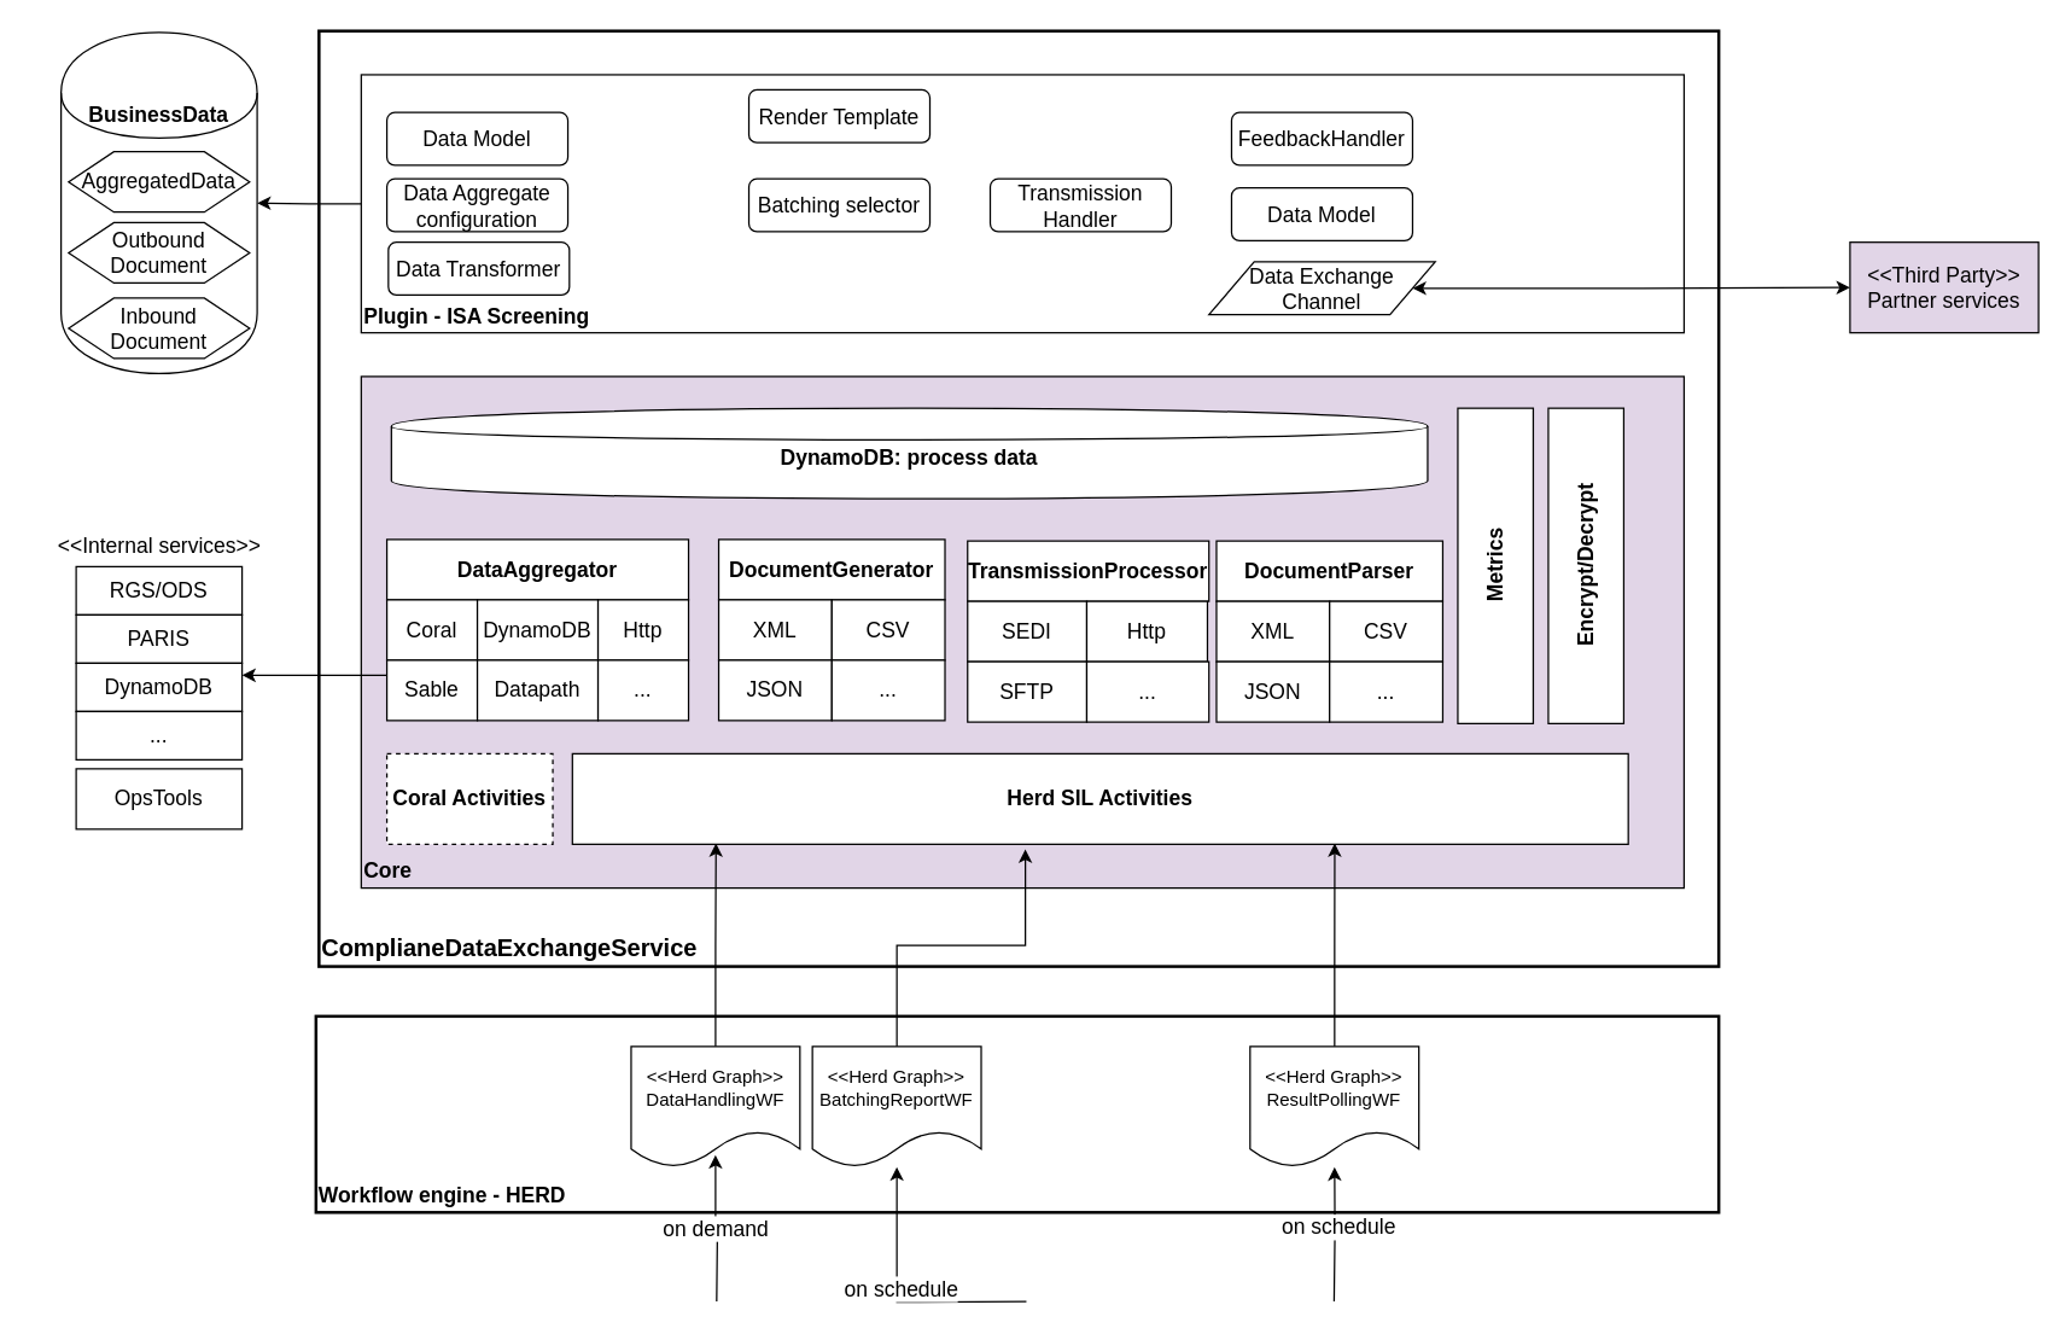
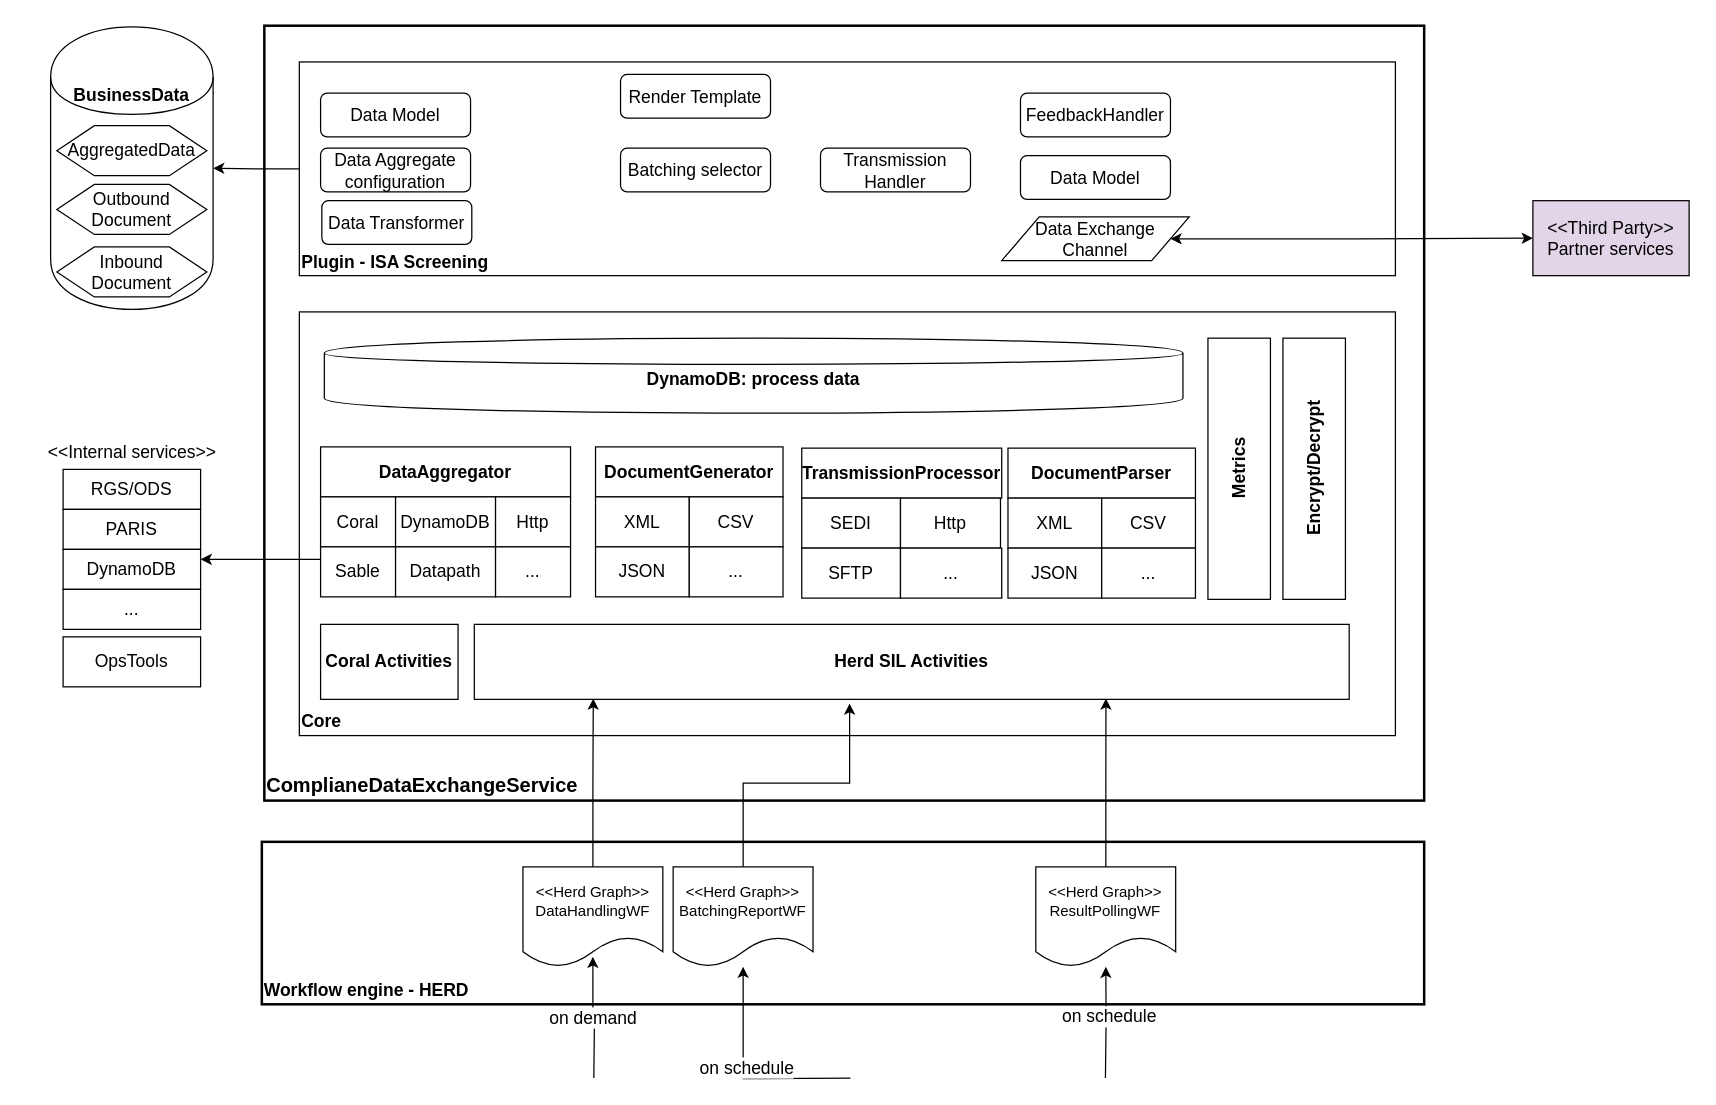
  <mxCell id="0" />
  <mxCell id="1" parent="0" />
  <mxCell id="2" value="&lt;b&gt;&lt;font style=&quot;font-size: 16px&quot;&gt;ComplianeDataExchangeService&lt;/font&gt;&lt;/b&gt;" style="rounded=0;whiteSpace=wrap;html=1;fontSize=14;align=left;strokeWidth=2;verticalAlign=bottom;" parent="1" vertex="1"><mxGeometry x="211" y="20" width="928" height="620" as="geometry" /></mxCell>
  <mxCell id="3" value="" style="group" parent="1" vertex="1" connectable="0"><mxGeometry x="779" y="429" width="470" height="230" as="geometry" /></mxCell>
- <mxCell id="4" value="Core" style="rounded=0;whiteSpace=wrap;html=1;fontSize=14;align=left;verticalAlign=bottom;fontStyle=1;fillColor=#e1d5e7;" parent="3" vertex="1"><mxGeometry x="-540" y="-180" width="877" height="339" as="geometry" /></mxCell>
+ <mxCell id="4" value="Core" style="rounded=0;whiteSpace=wrap;html=1;fontSize=14;align=left;verticalAlign=bottom;fontStyle=1" parent="3" vertex="1"><mxGeometry x="-540" y="-180" width="877" height="339" as="geometry" /></mxCell>
  <mxCell id="5" value="DocumentParser" style="rounded=0;whiteSpace=wrap;html=1;fontSize=14;fontStyle=1" parent="3" vertex="1"><mxGeometry x="27" y="-71" width="150" height="40" as="geometry" /></mxCell>
  <mxCell id="6" value="XML" style="rounded=0;whiteSpace=wrap;html=1;fontSize=14;" parent="3" vertex="1"><mxGeometry x="27" y="-31" width="75" height="40" as="geometry" /></mxCell>
  <mxCell id="7" value="CSV" style="rounded=0;whiteSpace=wrap;html=1;fontSize=14;" parent="3" vertex="1"><mxGeometry x="102" y="-31" width="75" height="40" as="geometry" /></mxCell>
  <mxCell id="8" value="JSON" style="rounded=0;whiteSpace=wrap;html=1;fontSize=14;" parent="3" vertex="1"><mxGeometry x="27" y="9" width="75" height="40" as="geometry" /></mxCell>
  <mxCell id="9" value="..." style="rounded=0;whiteSpace=wrap;html=1;fontSize=14;" parent="3" vertex="1"><mxGeometry x="102" y="9" width="75" height="40" as="geometry" /></mxCell>
- <mxCell id="10" value="Coral Activities" style="rounded=0;whiteSpace=wrap;html=1;fontSize=14;align=center;fontStyle=1;dashed=1;" parent="3" vertex="1"><mxGeometry x="-523" y="70" width="110" height="60" as="geometry" /></mxCell>
+ <mxCell id="10" value="Coral Activities" style="rounded=0;whiteSpace=wrap;html=1;fontSize=14;align=center;fontStyle=1" parent="3" vertex="1"><mxGeometry x="-523" y="70" width="110" height="60" as="geometry" /></mxCell>
  <mxCell id="11" value="" style="group;strokeWidth=2;" parent="1" vertex="1" connectable="0"><mxGeometry x="249" y="673" width="890" height="130" as="geometry" /></mxCell>
  <mxCell id="12" value="Workflow engine - HERD" style="rounded=0;whiteSpace=wrap;html=1;align=left;verticalAlign=bottom;fontStyle=1;fontSize=14;strokeWidth=2;" parent="11" vertex="1"><mxGeometry x="-40" width="930" height="130" as="geometry" /></mxCell>
  <mxCell id="13" value="&amp;lt;&amp;lt;Herd Graph&amp;gt;&amp;gt;&lt;br&gt;DataHandlingWF" style="shape=document;whiteSpace=wrap;html=1;boundedLbl=1;" parent="11" vertex="1"><mxGeometry x="168.929" y="20" width="111.91" height="80" as="geometry" /></mxCell>
  <mxCell id="14" value="&amp;lt;&amp;lt;Herd Graph&amp;gt;&amp;gt;&lt;br&gt;BatchingReportWF" style="shape=document;whiteSpace=wrap;html=1;boundedLbl=1;" parent="11" vertex="1"><mxGeometry x="289.098" y="20" width="111.91" height="80" as="geometry" /></mxCell>
  <mxCell id="15" value="&amp;lt;&amp;lt;Herd Graph&amp;gt;&amp;gt;&lt;br&gt;ResultPollingWF" style="shape=document;whiteSpace=wrap;html=1;boundedLbl=1;" parent="11" vertex="1"><mxGeometry x="579.266" y="20" width="111.91" height="80" as="geometry" /></mxCell>
  <mxCell id="16" style="edgeStyle=orthogonalEdgeStyle;rounded=0;orthogonalLoop=1;jettySize=auto;html=1;startArrow=none;startFill=0;endArrow=classic;endFill=1;fontSize=14;" parent="1" source="17" target="70" edge="1"><mxGeometry relative="1" as="geometry" /></mxCell>
  <mxCell id="17" value="Plugin - ISA Screening" style="rounded=0;whiteSpace=wrap;html=1;fontSize=14;align=left;verticalAlign=bottom;fontStyle=1" parent="1" vertex="1"><mxGeometry x="239" y="49" width="877" height="171" as="geometry" /></mxCell>
  <mxCell id="18" style="edgeStyle=orthogonalEdgeStyle;rounded=0;orthogonalLoop=1;jettySize=auto;html=1;fontSize=14;" parent="1" target="14" edge="1"><mxGeometry relative="1" as="geometry"><mxPoint x="679.967" y="862" as="sourcePoint" /></mxGeometry></mxCell>
  <mxCell id="19" value="on schedule" style="text;html=1;align=center;verticalAlign=middle;resizable=0;points=[];;labelBackgroundColor=#ffffff;fontSize=14;" parent="18" vertex="1" connectable="0"><mxGeometry x="0.08" y="-2" relative="1" as="geometry"><mxPoint as="offset" /></mxGeometry></mxCell>
  <mxCell id="20" style="edgeStyle=orthogonalEdgeStyle;rounded=0;orthogonalLoop=1;jettySize=auto;html=1;fontSize=14;" parent="1" target="15" edge="1"><mxGeometry relative="1" as="geometry"><mxPoint x="883.967" y="862" as="sourcePoint" /></mxGeometry></mxCell>
  <mxCell id="21" value="on schedule" style="text;html=1;align=center;verticalAlign=middle;resizable=0;points=[];;labelBackgroundColor=#ffffff;fontSize=14;" parent="20" vertex="1" connectable="0"><mxGeometry x="0.12" y="-2" relative="1" as="geometry"><mxPoint as="offset" /></mxGeometry></mxCell>
  <mxCell id="22" style="edgeStyle=orthogonalEdgeStyle;rounded=0;orthogonalLoop=1;jettySize=auto;html=1;entryX=0.5;entryY=0.9;entryDx=0;entryDy=0;entryPerimeter=0;fontSize=14;" parent="1" target="13" edge="1"><mxGeometry relative="1" as="geometry"><mxPoint x="474.633" y="862" as="sourcePoint" /></mxGeometry></mxCell>
  <mxCell id="23" value="on demand" style="text;html=1;align=center;verticalAlign=middle;resizable=0;points=[];;labelBackgroundColor=#ffffff;fontSize=14;" parent="22" vertex="1" connectable="0"><mxGeometry x="0.018" relative="1" as="geometry"><mxPoint as="offset" /></mxGeometry></mxCell>
  <mxCell id="24" value="Data Model" style="rounded=1;whiteSpace=wrap;html=1;fontSize=14;" parent="1" vertex="1"><mxGeometry x="256" y="74" width="120" height="35" as="geometry" /></mxCell>
  <mxCell id="25" value="Render Template" style="rounded=1;whiteSpace=wrap;html=1;fontSize=14;" parent="1" vertex="1"><mxGeometry x="496" y="59" width="120" height="35" as="geometry" /></mxCell>
  <mxCell id="26" value="Batching selector" style="rounded=1;whiteSpace=wrap;html=1;fontSize=14;" parent="1" vertex="1"><mxGeometry x="496" y="118" width="120" height="35" as="geometry" /></mxCell>
  <mxCell id="27" value="Transmission Handler" style="rounded=1;whiteSpace=wrap;html=1;fontSize=14;" parent="1" vertex="1"><mxGeometry x="656" y="118" width="120" height="35" as="geometry" /></mxCell>
  <mxCell id="28" value="Data Aggregate&lt;br&gt;configuration" style="rounded=1;whiteSpace=wrap;html=1;fontSize=14;" parent="1" vertex="1"><mxGeometry x="256" y="118" width="120" height="35" as="geometry" /></mxCell>
  <mxCell id="29" value="" style="group" parent="1" vertex="1" connectable="0"><mxGeometry x="256" y="337" width="200" height="140" as="geometry" /></mxCell>
  <mxCell id="30" value="DataAggregator" style="rounded=0;whiteSpace=wrap;html=1;fontSize=14;fontStyle=1" parent="29" vertex="1"><mxGeometry y="20" width="200" height="40" as="geometry" /></mxCell>
  <mxCell id="31" value="Coral" style="rounded=0;whiteSpace=wrap;html=1;fontSize=14;" parent="29" vertex="1"><mxGeometry y="60" width="60" height="40" as="geometry" /></mxCell>
  <mxCell id="32" value="DynamoDB" style="rounded=0;whiteSpace=wrap;html=1;fontSize=14;" parent="29" vertex="1"><mxGeometry x="60" y="60" width="80" height="40" as="geometry" /></mxCell>
  <mxCell id="33" value="Http" style="rounded=0;whiteSpace=wrap;html=1;fontSize=14;" parent="29" vertex="1"><mxGeometry x="140" y="60" width="60" height="40" as="geometry" /></mxCell>
  <mxCell id="34" value="Sable" style="rounded=0;whiteSpace=wrap;html=1;fontSize=14;" parent="29" vertex="1"><mxGeometry y="100" width="60" height="40" as="geometry" /></mxCell>
  <mxCell id="35" value="Datapath" style="rounded=0;whiteSpace=wrap;html=1;fontSize=14;" parent="29" vertex="1"><mxGeometry x="60" y="100" width="80" height="40" as="geometry" /></mxCell>
  <mxCell id="36" value="..." style="rounded=0;whiteSpace=wrap;html=1;fontSize=14;" parent="29" vertex="1"><mxGeometry x="140" y="100" width="60" height="40" as="geometry" /></mxCell>
  <mxCell id="37" value="" style="group" parent="1" vertex="1" connectable="0"><mxGeometry x="641" y="358" width="160" height="120" as="geometry" /></mxCell>
  <mxCell id="38" value="&lt;b&gt;TransmissionProcessor&lt;/b&gt;" style="rounded=0;whiteSpace=wrap;html=1;fontSize=14;" parent="37" vertex="1"><mxGeometry width="160" height="40" as="geometry" /></mxCell>
  <mxCell id="39" value="SEDI" style="rounded=0;whiteSpace=wrap;html=1;fontSize=14;" parent="37" vertex="1"><mxGeometry y="40" width="79.0" height="40" as="geometry" /></mxCell>
  <mxCell id="40" value="Http" style="rounded=0;whiteSpace=wrap;html=1;fontSize=14;" parent="37" vertex="1"><mxGeometry x="79.0" y="40" width="80" height="40" as="geometry" /></mxCell>
  <mxCell id="41" value="SFTP" style="rounded=0;whiteSpace=wrap;html=1;fontSize=14;" parent="37" vertex="1"><mxGeometry y="80" width="79.0" height="40" as="geometry" /></mxCell>
  <mxCell id="42" value="..." style="rounded=0;whiteSpace=wrap;html=1;fontSize=14;" parent="37" vertex="1"><mxGeometry x="79.0" y="80" width="81" height="40" as="geometry" /></mxCell>
  <mxCell id="43" value="" style="group" parent="1" vertex="1" connectable="0"><mxGeometry x="476" y="357" width="150" height="120" as="geometry" /></mxCell>
  <mxCell id="44" value="DocumentGenerator" style="rounded=0;whiteSpace=wrap;html=1;fontSize=14;fontStyle=1" parent="43" vertex="1"><mxGeometry width="150" height="40" as="geometry" /></mxCell>
  <mxCell id="45" value="XML" style="rounded=0;whiteSpace=wrap;html=1;fontSize=14;" parent="43" vertex="1"><mxGeometry y="40" width="75" height="40" as="geometry" /></mxCell>
  <mxCell id="46" value="CSV" style="rounded=0;whiteSpace=wrap;html=1;fontSize=14;" parent="43" vertex="1"><mxGeometry x="75" y="40" width="75" height="40" as="geometry" /></mxCell>
  <mxCell id="47" value="JSON" style="rounded=0;whiteSpace=wrap;html=1;fontSize=14;" parent="43" vertex="1"><mxGeometry y="80" width="75" height="40" as="geometry" /></mxCell>
  <mxCell id="48" value="..." style="rounded=0;whiteSpace=wrap;html=1;fontSize=14;" parent="43" vertex="1"><mxGeometry x="75" y="80" width="75" height="40" as="geometry" /></mxCell>
  <mxCell id="49" value="Data Model" style="rounded=1;whiteSpace=wrap;html=1;fontSize=14;" parent="1" vertex="1"><mxGeometry x="816" y="124" width="120" height="35" as="geometry" /></mxCell>
  <mxCell id="50" value="Metrics" style="rounded=0;whiteSpace=wrap;html=1;fontSize=14;align=center;horizontal=0;fontStyle=1" parent="1" vertex="1"><mxGeometry x="966" y="270" width="50" height="209" as="geometry" /></mxCell>
  <mxCell id="51" value="Encrypt/Decrypt" style="rounded=0;whiteSpace=wrap;html=1;fontSize=14;align=center;horizontal=0;fontStyle=1" parent="1" vertex="1"><mxGeometry x="1026" y="270" width="50" height="209" as="geometry" /></mxCell>
  <mxCell id="52" style="edgeStyle=orthogonalEdgeStyle;rounded=0;orthogonalLoop=1;jettySize=auto;html=1;entryX=1;entryY=0.25;entryDx=0;entryDy=0;fontSize=14;exitX=0;exitY=0.25;exitDx=0;exitDy=0;" parent="1" source="34" target="63" edge="1"><mxGeometry relative="1" as="geometry"><mxPoint x="229" y="446" as="sourcePoint" /></mxGeometry></mxCell>
  <mxCell id="53" style="edgeStyle=orthogonalEdgeStyle;rounded=0;orthogonalLoop=1;jettySize=auto;html=1;fontSize=14;entryX=0.136;entryY=0.989;entryDx=0;entryDy=0;entryPerimeter=0;" parent="1" source="13" target="67" edge="1"><mxGeometry relative="1" as="geometry"><mxPoint x="352" y="635" as="targetPoint" /></mxGeometry></mxCell>
  <mxCell id="54" style="edgeStyle=orthogonalEdgeStyle;rounded=0;orthogonalLoop=1;jettySize=auto;html=1;fontSize=14;entryX=0.429;entryY=1.056;entryDx=0;entryDy=0;entryPerimeter=0;" parent="1" source="14" target="67" edge="1"><mxGeometry relative="1" as="geometry" /></mxCell>
  <mxCell id="55" style="edgeStyle=orthogonalEdgeStyle;rounded=0;orthogonalLoop=1;jettySize=auto;html=1;entryX=0.722;entryY=0.989;entryDx=0;entryDy=0;entryPerimeter=0;fontSize=14;" parent="1" source="15" target="67" edge="1"><mxGeometry relative="1" as="geometry" /></mxCell>
  <mxCell id="56" style="edgeStyle=orthogonalEdgeStyle;rounded=0;orthogonalLoop=1;jettySize=auto;html=1;entryX=0;entryY=0.5;entryDx=0;entryDy=0;fontSize=14;startArrow=classic;startFill=1;" parent="1" source="57" target="58" edge="1"><mxGeometry relative="1" as="geometry" /></mxCell>
  <mxCell id="57" value="&lt;span style=&quot;white-space: normal&quot;&gt;Data Exchange Channel&lt;/span&gt;" style="shape=parallelogram;perimeter=parallelogramPerimeter;whiteSpace=wrap;html=1;fontSize=14;align=center;" parent="1" vertex="1"><mxGeometry x="801" y="173" width="150" height="35" as="geometry" /></mxCell>
  <mxCell id="58" value="&amp;lt;&amp;lt;Third Party&amp;gt;&amp;gt;&lt;br&gt;Partner services" style="rounded=0;whiteSpace=wrap;html=1;fontSize=14;align=center;fillColor=#e1d5e7;" parent="1" vertex="1"><mxGeometry x="1226" y="160" width="125" height="60" as="geometry" /></mxCell>
  <mxCell id="59" value="" style="group" parent="1" vertex="1" connectable="0"><mxGeometry x="30" y="351" width="150" height="152" as="geometry" /></mxCell>
  <mxCell id="60" value="" style="group" parent="59" vertex="1" connectable="0"><mxGeometry x="20" y="24" width="110" height="128" as="geometry" /></mxCell>
  <mxCell id="61" value="RGS/ODS" style="rounded=0;whiteSpace=wrap;html=1;fontSize=14;align=center;" parent="60" vertex="1"><mxGeometry width="110" height="32" as="geometry" /></mxCell>
  <mxCell id="62" value="PARIS" style="rounded=0;whiteSpace=wrap;html=1;fontSize=14;align=center;" parent="60" vertex="1"><mxGeometry y="32" width="110" height="32" as="geometry" /></mxCell>
  <mxCell id="63" value="DynamoDB" style="rounded=0;whiteSpace=wrap;html=1;fontSize=14;align=center;" parent="60" vertex="1"><mxGeometry y="64" width="110" height="32" as="geometry" /></mxCell>
  <mxCell id="64" value="..." style="rounded=0;whiteSpace=wrap;html=1;fontSize=14;align=center;" parent="60" vertex="1"><mxGeometry y="96" width="110" height="32" as="geometry" /></mxCell>
  <mxCell id="65" value="&amp;lt;&amp;lt;Internal services&amp;gt;&amp;gt;" style="text;html=1;align=center;verticalAlign=middle;resizable=0;points=[];;autosize=1;fontSize=14;" parent="59" vertex="1"><mxGeometry width="150" height="20" as="geometry" /></mxCell>
  <mxCell id="66" value="OpsTools" style="rounded=0;whiteSpace=wrap;html=1;fontSize=14;" parent="1" vertex="1"><mxGeometry x="50" y="509" width="110" height="40" as="geometry" /></mxCell>
  <mxCell id="67" value="Herd SIL Activities" style="rounded=0;whiteSpace=wrap;html=1;fontSize=14;align=center;fontStyle=1" parent="1" vertex="1"><mxGeometry x="379" y="499" width="700" height="60" as="geometry" /></mxCell>
  <mxCell id="68" value="DynamoDB: process data" style="shape=cylinder;whiteSpace=wrap;html=1;boundedLbl=1;backgroundOutline=1;fontSize=14;align=center;verticalAlign=top;fontStyle=1" parent="1" vertex="1"><mxGeometry x="259" y="270" width="687" height="60" as="geometry" /></mxCell>
  <mxCell id="69" value="" style="group" parent="1" vertex="1" connectable="0"><mxGeometry x="20" y="21" width="170" height="226" as="geometry" /></mxCell>
  <mxCell id="70" value="&lt;b&gt;BusinessData&lt;/b&gt;" style="shape=cylinder;whiteSpace=wrap;html=1;boundedLbl=1;backgroundOutline=1;fontSize=14;align=center;verticalAlign=top;" parent="69" vertex="1"><mxGeometry x="20" width="130" height="226" as="geometry" /></mxCell>
  <mxCell id="71" value="AggregatedData" style="shape=hexagon;perimeter=hexagonPerimeter2;whiteSpace=wrap;html=1;fontSize=14;" parent="69" vertex="1"><mxGeometry x="25" y="79" width="120" height="40" as="geometry" /></mxCell>
  <mxCell id="72" value="Outbound&lt;br&gt;Document" style="shape=hexagon;perimeter=hexagonPerimeter2;whiteSpace=wrap;html=1;fontSize=14;" parent="69" vertex="1"><mxGeometry x="25" y="126" width="120" height="40" as="geometry" /></mxCell>
  <mxCell id="73" value="Inbound&lt;br&gt;Document" style="shape=hexagon;perimeter=hexagonPerimeter2;whiteSpace=wrap;html=1;fontSize=14;" parent="69" vertex="1"><mxGeometry x="25" y="176" width="120" height="40" as="geometry" /></mxCell>
  <mxCell id="74" value="Data Transformer" style="rounded=1;whiteSpace=wrap;html=1;fontSize=14;" parent="1" vertex="1"><mxGeometry x="257" y="160" width="120" height="35" as="geometry" /></mxCell>
  <mxCell id="75" value="FeedbackHandler" style="rounded=1;whiteSpace=wrap;html=1;fontSize=14;" parent="1" vertex="1"><mxGeometry x="816" y="74" width="120" height="35" as="geometry" /></mxCell>
